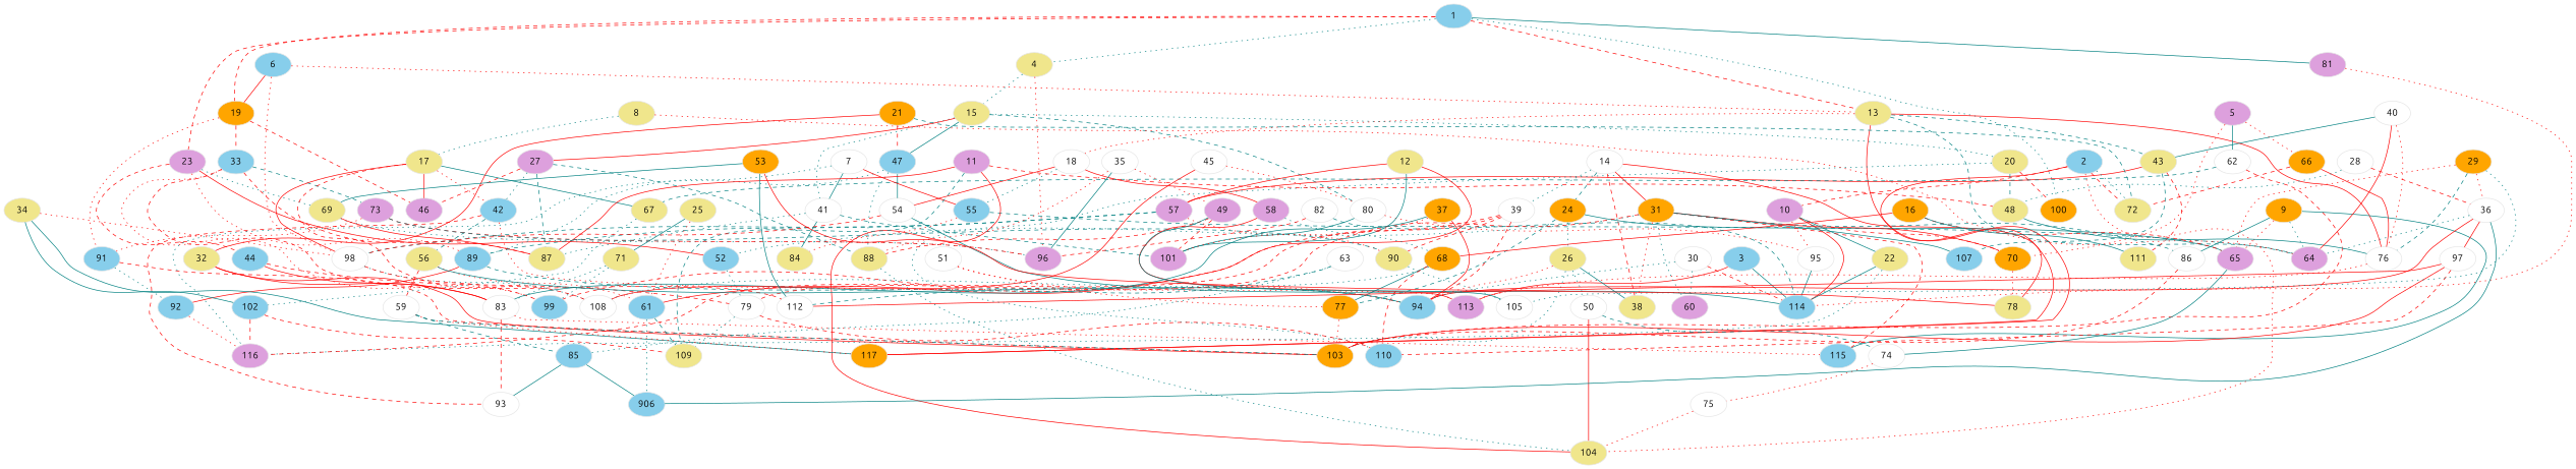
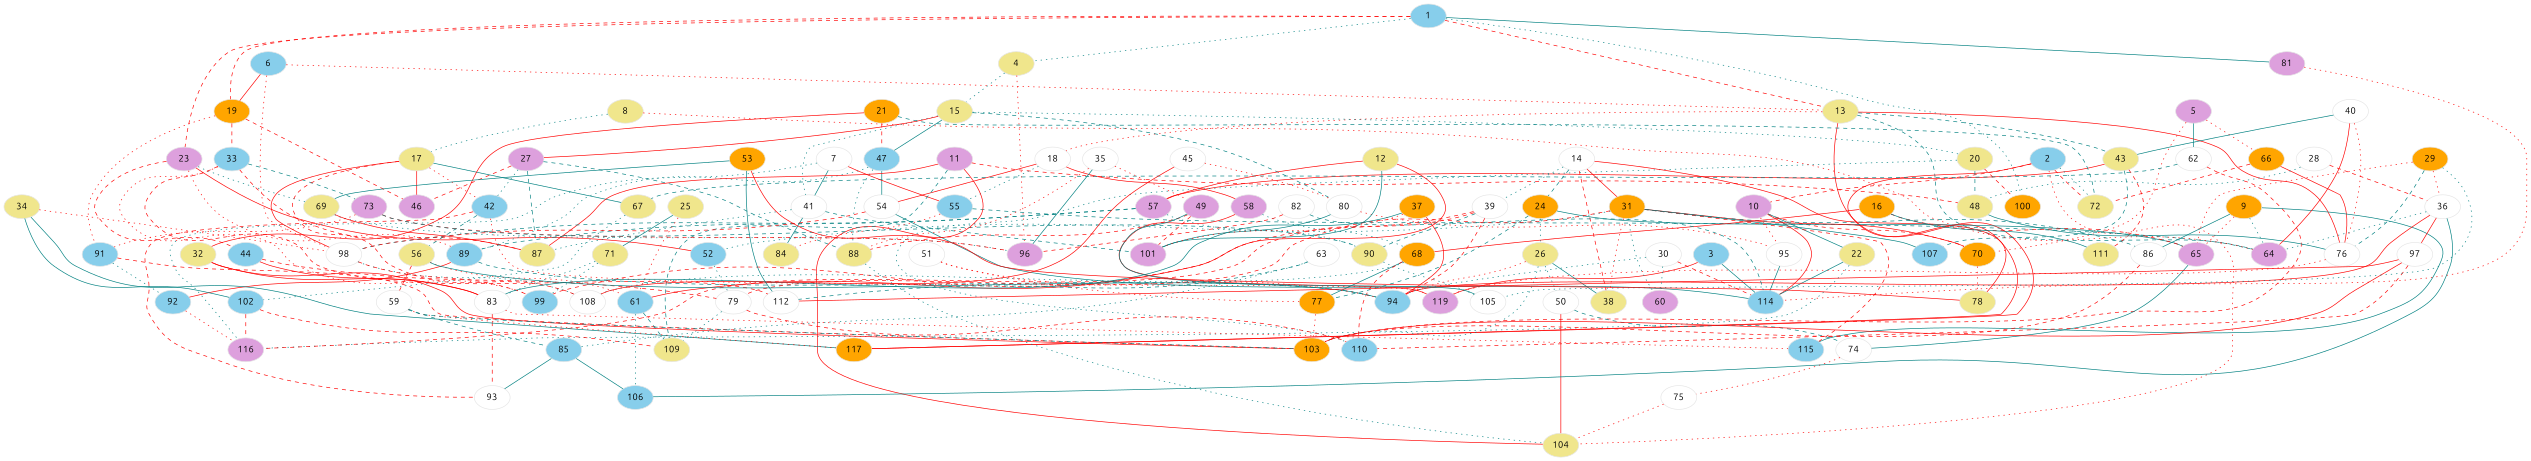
  graph {
    fontname=Ubuntu
    node [color=gray90 fillcolor=white fontname=Ubuntu style=filled]
    edge [color=red fontname=Ubuntu style=dotted]
    1 [fillcolor=skyblue]
    4 [fillcolor=khaki]
    13 [fillcolor=khaki]
    19 [fillcolor=orange]
    23 [fillcolor=plum]
    81 [fillcolor=plum]
    100 [fillcolor=orange]
    15 [fillcolor=khaki]
    96 [fillcolor=plum]
    64 [fillcolor=plum]
    18
    43 [fillcolor=khaki]
    76
    117 [fillcolor=orange]
    46 [fillcolor=plum]
    33 [fillcolor=skyblue]
    91 [fillcolor=skyblue]
    44 [fillcolor=skyblue]
    52 [fillcolor=skyblue]
    69 [fillcolor=khaki]
    89 [fillcolor=skyblue]
    114 [fillcolor=skyblue]
    2 [fillcolor=skyblue]
    10 [fillcolor=plum]
    72 [fillcolor=khaki]
    78 [fillcolor=khaki]
    104 [fillcolor=khaki]
    70 [fillcolor=orange]
    22 [fillcolor=khaki]
    95
    3 [fillcolor=skyblue]
-   113 [fillcolor=plum]
+   113 [fillcolor=plum label=119]
    41
    20 [fillcolor=khaki]
    27 [fillcolor=plum]
    47 [fillcolor=skyblue]
    80
    5 [fillcolor=plum]
    62
    66 [fillcolor=orange]
    67 [fillcolor=khaki]
    103 [fillcolor=orange]
    6 [fillcolor=skyblue]
    98
    108
    99 [fillcolor=skyblue]
    7
    55 [fillcolor=skyblue]
    116 [fillcolor=plum]
    87 [fillcolor=khaki]
    101 [fillcolor=plum]
    84 [fillcolor=khaki]
    8 [fillcolor=khaki]
    17 [fillcolor=khaki]
    42 [fillcolor=skyblue]
    9 [fillcolor=orange]
    65 [fillcolor=plum]
    86
    115 [fillcolor=skyblue]
    74
    11 [fillcolor=plum]
    48 [fillcolor=khaki]
    109 [fillcolor=khaki]
    12 [fillcolor=khaki]
    57 [fillcolor=plum]
    61 [fillcolor=skyblue]
    90 [fillcolor=khaki]
-   106 [fillcolor=skyblue label=906]
+   106 [fillcolor=skyblue]
    54
    58 [fillcolor=plum]
    111 [fillcolor=khaki]
    107 [fillcolor=skyblue]
    14
    24 [fillcolor=orange]
    31 [fillcolor=orange]
    38 [fillcolor=khaki]
    39
    26 [fillcolor=khaki]
    77 [fillcolor=orange]
    60 [fillcolor=plum]
    79
    94 [fillcolor=skyblue]
    110 [fillcolor=skyblue]
    88 [fillcolor=khaki]
    16 [fillcolor=orange]
    68 [fillcolor=orange]
    56 [fillcolor=khaki]
    93
    102 [fillcolor=skyblue]
    73 [fillcolor=plum]
    112
    92 [fillcolor=skyblue]
    21 [fillcolor=orange]
    32 [fillcolor=khaki]
    83
    50
    25 [fillcolor=khaki]
    71 [fillcolor=khaki]
    28
    36
    97
    29 [fillcolor=orange]
    105
    30
    34 [fillcolor=khaki]
    35
    49 [fillcolor=plum]
    37 [fillcolor=orange]
    40
    59
    45
    75
    51
    53 [fillcolor=orange]
    85 [fillcolor=skyblue]
    63
    82
    1 -- 4 [color=teal]
    1 -- 13 [style=dashed]
    1 -- 19 [style=dashed]
    1 -- 23 [style=dashed]
    1 -- 81 [color=teal style=solid]
    1 -- 100 [color=teal]
    4 -- 15 [color=teal]
    4 -- 96
    13 -- 64 [color=teal style=dashed]
    13 -- 18
    13 -- 43 [color=teal style=dashed]
    13 -- 76 [style=solid]
    13 -- 117 [style=solid]
    19 -- 46 [style=dashed]
    19 -- 33 [style=dashed]
    19 -- 91
    23 -- 44 [style=dashed]
    23 -- 52 [style=solid]
    23 -- 69 [color=teal]
    23 -- 89
    81 -- 114
    15 -- 41 [color=teal]
    15 -- 20 [color=teal]
    15 -- 27 [style=solid]
    15 -- 47 [color=teal style=solid]
    15 -- 80 [color=teal style=dashed]
    18 -- 55 [color=teal]
    18 -- 54 [style=solid]
    18 -- 58 [style=solid]
    43 -- 57 [style=solid]
    43 -- 111 [style=dashed]
    43 -- 107 [color=teal style=dashed]
    76 -- 113
    33 -- 99
    33 -- 87 [style=dashed]
    33 -- 73 [color=teal style=dashed]
    33 -- 112 [style=dashed]
    91 -- 103 [style=dashed]
    91 -- 92 [color=teal]
    44 -- 79 [style=dashed]
    44 -- 83 [style=solid]
    52 -- 79 [color=teal]
    69 -- 96 [color=teal]
    69 -- 87 [style=solid]
    89 -- 94 [color=teal style=dashed]
    89 -- 92 [style=solid]
    2 -- 10 [style=dashed]
    2 -- 72 [style=dashed]
    2 -- 72 [color=teal]
    2 -- 78 [style=solid]
    2 -- 104
    10 -- 114 [style=solid]
    10 -- 70 [style=dashed]
    10 -- 22 [color=teal style=solid]
    10 -- 95
    70 -- 78
    22 -- 114 [color=teal style=solid]
    22 -- 116 [color=teal]
    95 -- 114 [color=teal style=solid]
    3 -- 114 [color=teal style=solid]
    3 -- 113 [style=solid]
    41 -- 87 [color=teal]
    41 -- 101 [color=teal style=dashed]
    41 -- 84 [color=teal style=solid]
    20 -- 100 [style=dashed]
    20 -- 48 [color=teal style=dashed]
    20 -- 110 [color=teal]
    27 -- 46 [style=dashed]
    27 -- 87 [color=teal style=dashed]
    27 -- 42 [color=teal]
    27 -- 88 [color=teal style=dashed]
    47 -- 89 [color=teal]
    47 -- 54 [color=teal style=solid]
    47 -- 88 [color=teal]
    80 -- 95
    80 -- 101 [color=teal style=solid]
    5 -- 70
    5 -- 62 [color=teal style=solid]
    5 -- 66
    62 -- 67 [color=teal style=dashed]
    62 -- 103 [style=dashed]
    66 -- 76 [style=solid]
    66 -- 72 [style=dashed]
    67 -- 102 [color=teal]
    6 -- 13
    6 -- 19 [style=solid]
    6 -- 98
    98 -- 108 [color=teal]
    98 -- 99 [style=dashed]
    7 -- 41 [color=teal style=solid]
    7 -- 55 [style=solid]
    7 -- 116 [color=teal]
    55 -- 64 [color=teal style=dashed]
    55 -- 84
    8 -- 64
    8 -- 17 [color=teal]
    17 -- 46 [style=solid]
    17 -- 67 [color=teal style=solid]
    17 -- 98 [style=solid]
    17 -- 108 [style=dashed]
    17 -- 42
    42 -- 113
    42 -- 56 [color=teal style=dashed]
    42 -- 93 [style=dashed]
    9 -- 64 [color=teal]
    9 -- 65
    9 -- 86 [color=teal style=solid]
    9 -- 115 [color=teal style=solid]
    65 -- 74 [color=teal style=solid]
    86 -- 103 [style=dashed]
    74 -- 75
    11 -- 104 [style=solid]
    11 -- 87 [style=solid]
    11 -- 48 [style=dashed]
    11 -- 109 [color=teal style=dashed]
    48 -- 76 [color=teal style=solid]
    12 -- 101 [color=teal style=solid]
    12 -- 57 [style=solid]
    12 -- 61 [style=solid]
    57 -- 89 [color=teal style=dashed]
    57 -- 98 [color=teal style=dashed]
-   57 -- 90
+   57 -- 90 [color=teal]
    61 -- 109 [color=teal style=dashed]
    61 -- 106 [color=teal]
    90 -- 105 [color=teal]
    54 -- 114 [color=teal style=solid]
    54 -- 98 [style=dashed]
    58 -- 113 [style=solid]
    58 -- 68 [color=teal]
    14 -- 117 [style=solid]
    14 -- 24 [color=teal style=dashed]
    14 -- 31 [style=solid]
    14 -- 38 [style=dashed]
    14 -- 39 [color=teal]
    24 -- 65 [color=teal style=solid]
    24 -- 26 [color=teal]
    24 -- 77 [color=teal style=dashed]
    31 -- 52 [color=teal]
    31 -- 70 [style=solid]
    31 -- 86 [color=teal style=dashed]
    31 -- 115 [style=dashed]
    31 -- 107 [color=teal style=solid]
    31 -- 38
    31 -- 60 [color=teal]
    31 -- 79 [style=dashed]
    39 -- 99 [style=dashed]
    39 -- 116 [style=dashed]
-   39 -- 90 [style=dashed]
+   39 -- 90 [color=teal style=dashed]
    39 -- 94 [style=dashed]
    26 -- 103 [color=teal]
    26 -- 38 [color=teal style=solid]
    26 -- 94
    26 -- 50 [color=teal]
    77 -- 103
    79 -- 109 [color=teal]
    79 -- 110 [style=dashed]
    88 -- 104 [color=teal]
    16 -- 65 [style=dashed]
    16 -- 111 [color=teal style=solid]
    16 -- 68 [style=solid]
    68 -- 108 [color=teal]
    68 -- 77 [color=teal style=solid]
    68 -- 110 [style=dashed]
    56 -- 61
    56 -- 94 [color=teal style=solid]
    56 -- 59 [style=dashed]
    102 -- 116 [style=dashed]
    102 -- 109 [style=dashed]
    73 -- 96 [style=dashed]
    73 -- 91
    73 -- 90 [color=teal style=dashed]
    92 -- 116
    21 -- 72 [color=teal style=dashed]
    21 -- 47 [style=dashed]
    21 -- 32 [style=solid]
    32 -- 103 [style=solid]
    32 -- 83 [style=solid]
    83 -- 115
    83 -- 93 [style=dashed]
    50 -- 104 [style=solid]
    50 -- 74 [color=teal style=dashed]
    25 -- 61
    25 -- 71 [color=teal style=solid]
    71 -- 99 [color=teal]
    71 -- 83 [color=teal]
    28 -- 48 [color=teal]
    28 -- 36 [style=dashed]
    36 -- 64 [color=teal]
    36 -- 106 [color=teal style=solid]
    36 -- 94 [style=solid]
    36 -- 97 [style=solid]
    97 -- 103 [style=solid]
    97 -- 110 [style=dashed]
    97 -- 112 [style=solid]
    29 -- 76 [color=teal style=dashed]
    29 -- 65
    29 -- 36
    29 -- 105 [color=teal]
    30 -- 114 [style=dashed]
    30 -- 60 [color=teal]
    30 -- 94 [color=teal]
    34 -- 117 [color=teal style=solid]
    34 -- 98
    34 -- 102 [color=teal style=solid]
    35 -- 96 [color=teal style=solid]
    35 -- 88
    35 -- 49
    49 -- 101 [style=dashed]
    49 -- 88 [style=dashed]
    49 -- 105 [color=teal style=solid]
    37 -- 101
    37 -- 94 [style=solid]
    37 -- 83 [color=teal style=solid]
    40 -- 64 [style=solid]
    40 -- 43 [color=teal style=solid]
    40 -- 76
    59 -- 117
    59 -- 103 [color=teal style=dashed]
    59 -- 85 [color=teal style=dashed]
    45 -- 80
    45 -- 108 [style=solid]
    75 -- 104
    51 -- 77
    51 -- 94
    53 -- 69 [color=teal style=solid]
    53 -- 78 [style=solid]
    53 -- 112 [color=teal style=solid]
    85 -- 106 [color=teal style=solid]
    85 -- 93 [color=teal style=solid]
    63 -- 112 [color=teal style=dashed]
    63 -- 85 [color=teal]
    82 -- 96 [style=dashed]
    82 -- 114 [color=teal style=dashed]
  }
